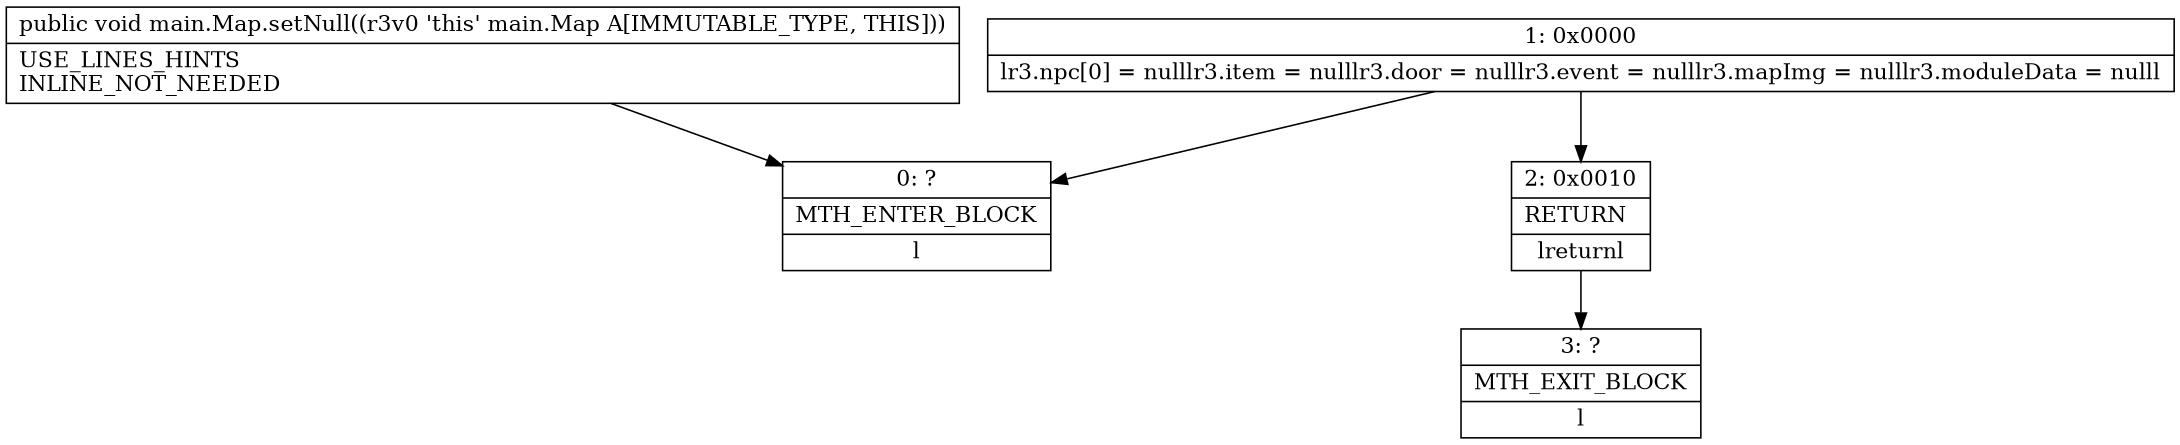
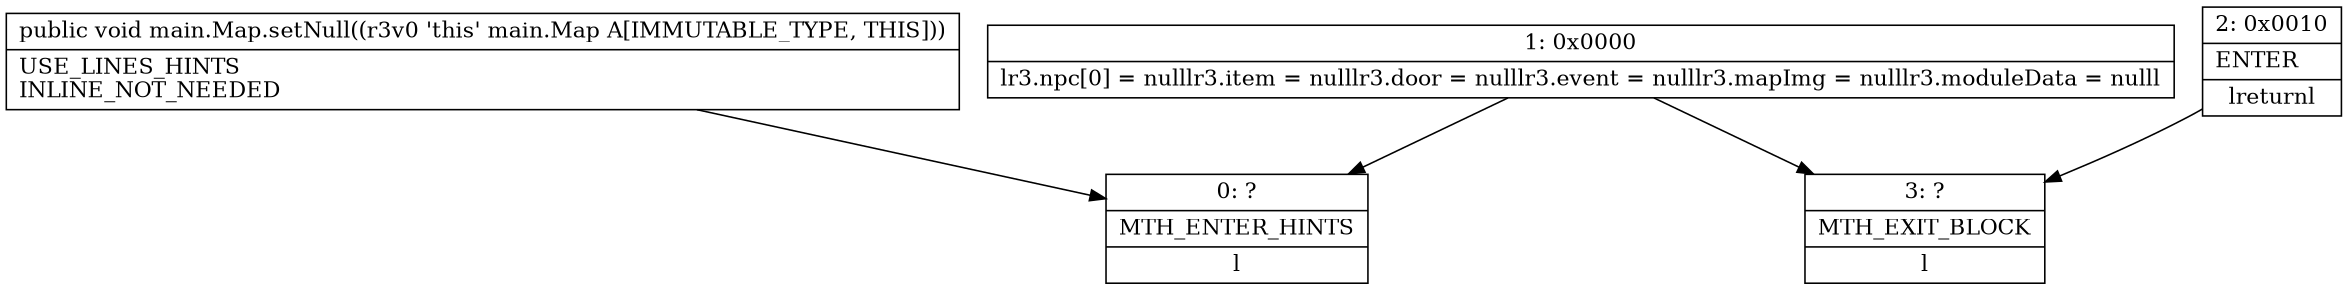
  digraph {
    node [shape=record]
-   n1 [label="{0\:\ ?|MTH_ENTER_BLOCK\l|l}"]
+   n1 [label="{0\:\ ?|MTH_ENTER_HINTS\l|l}"]
    n2 [label="{1\:\ 0x0000|lr3.npc[0] = nulllr3.item = nulllr3.door = nulllr3.event = nulllr3.mapImg = nulllr3.moduleData = nulll}"]
-   n3 [label="{2\:\ 0x0010|RETURN\l|lreturnl}"]
+   n3 [label="{2\:\ 0x0010|ENTER\l|lreturnl}"]
    n4 [label="{3\:\ ?|MTH_EXIT_BLOCK\l|l}"]
    n5 [label="{public void main.Map.setNull((r3v0 'this' main.Map A[IMMUTABLE_TYPE, THIS]))  | USE_LINES_HINTS\lINLINE_NOT_NEEDED\l}"]
    n2 -> n1
-   n2 -> n3
+   n2 -> n4
    n3 -> n4
    n5 -> n1
  }
